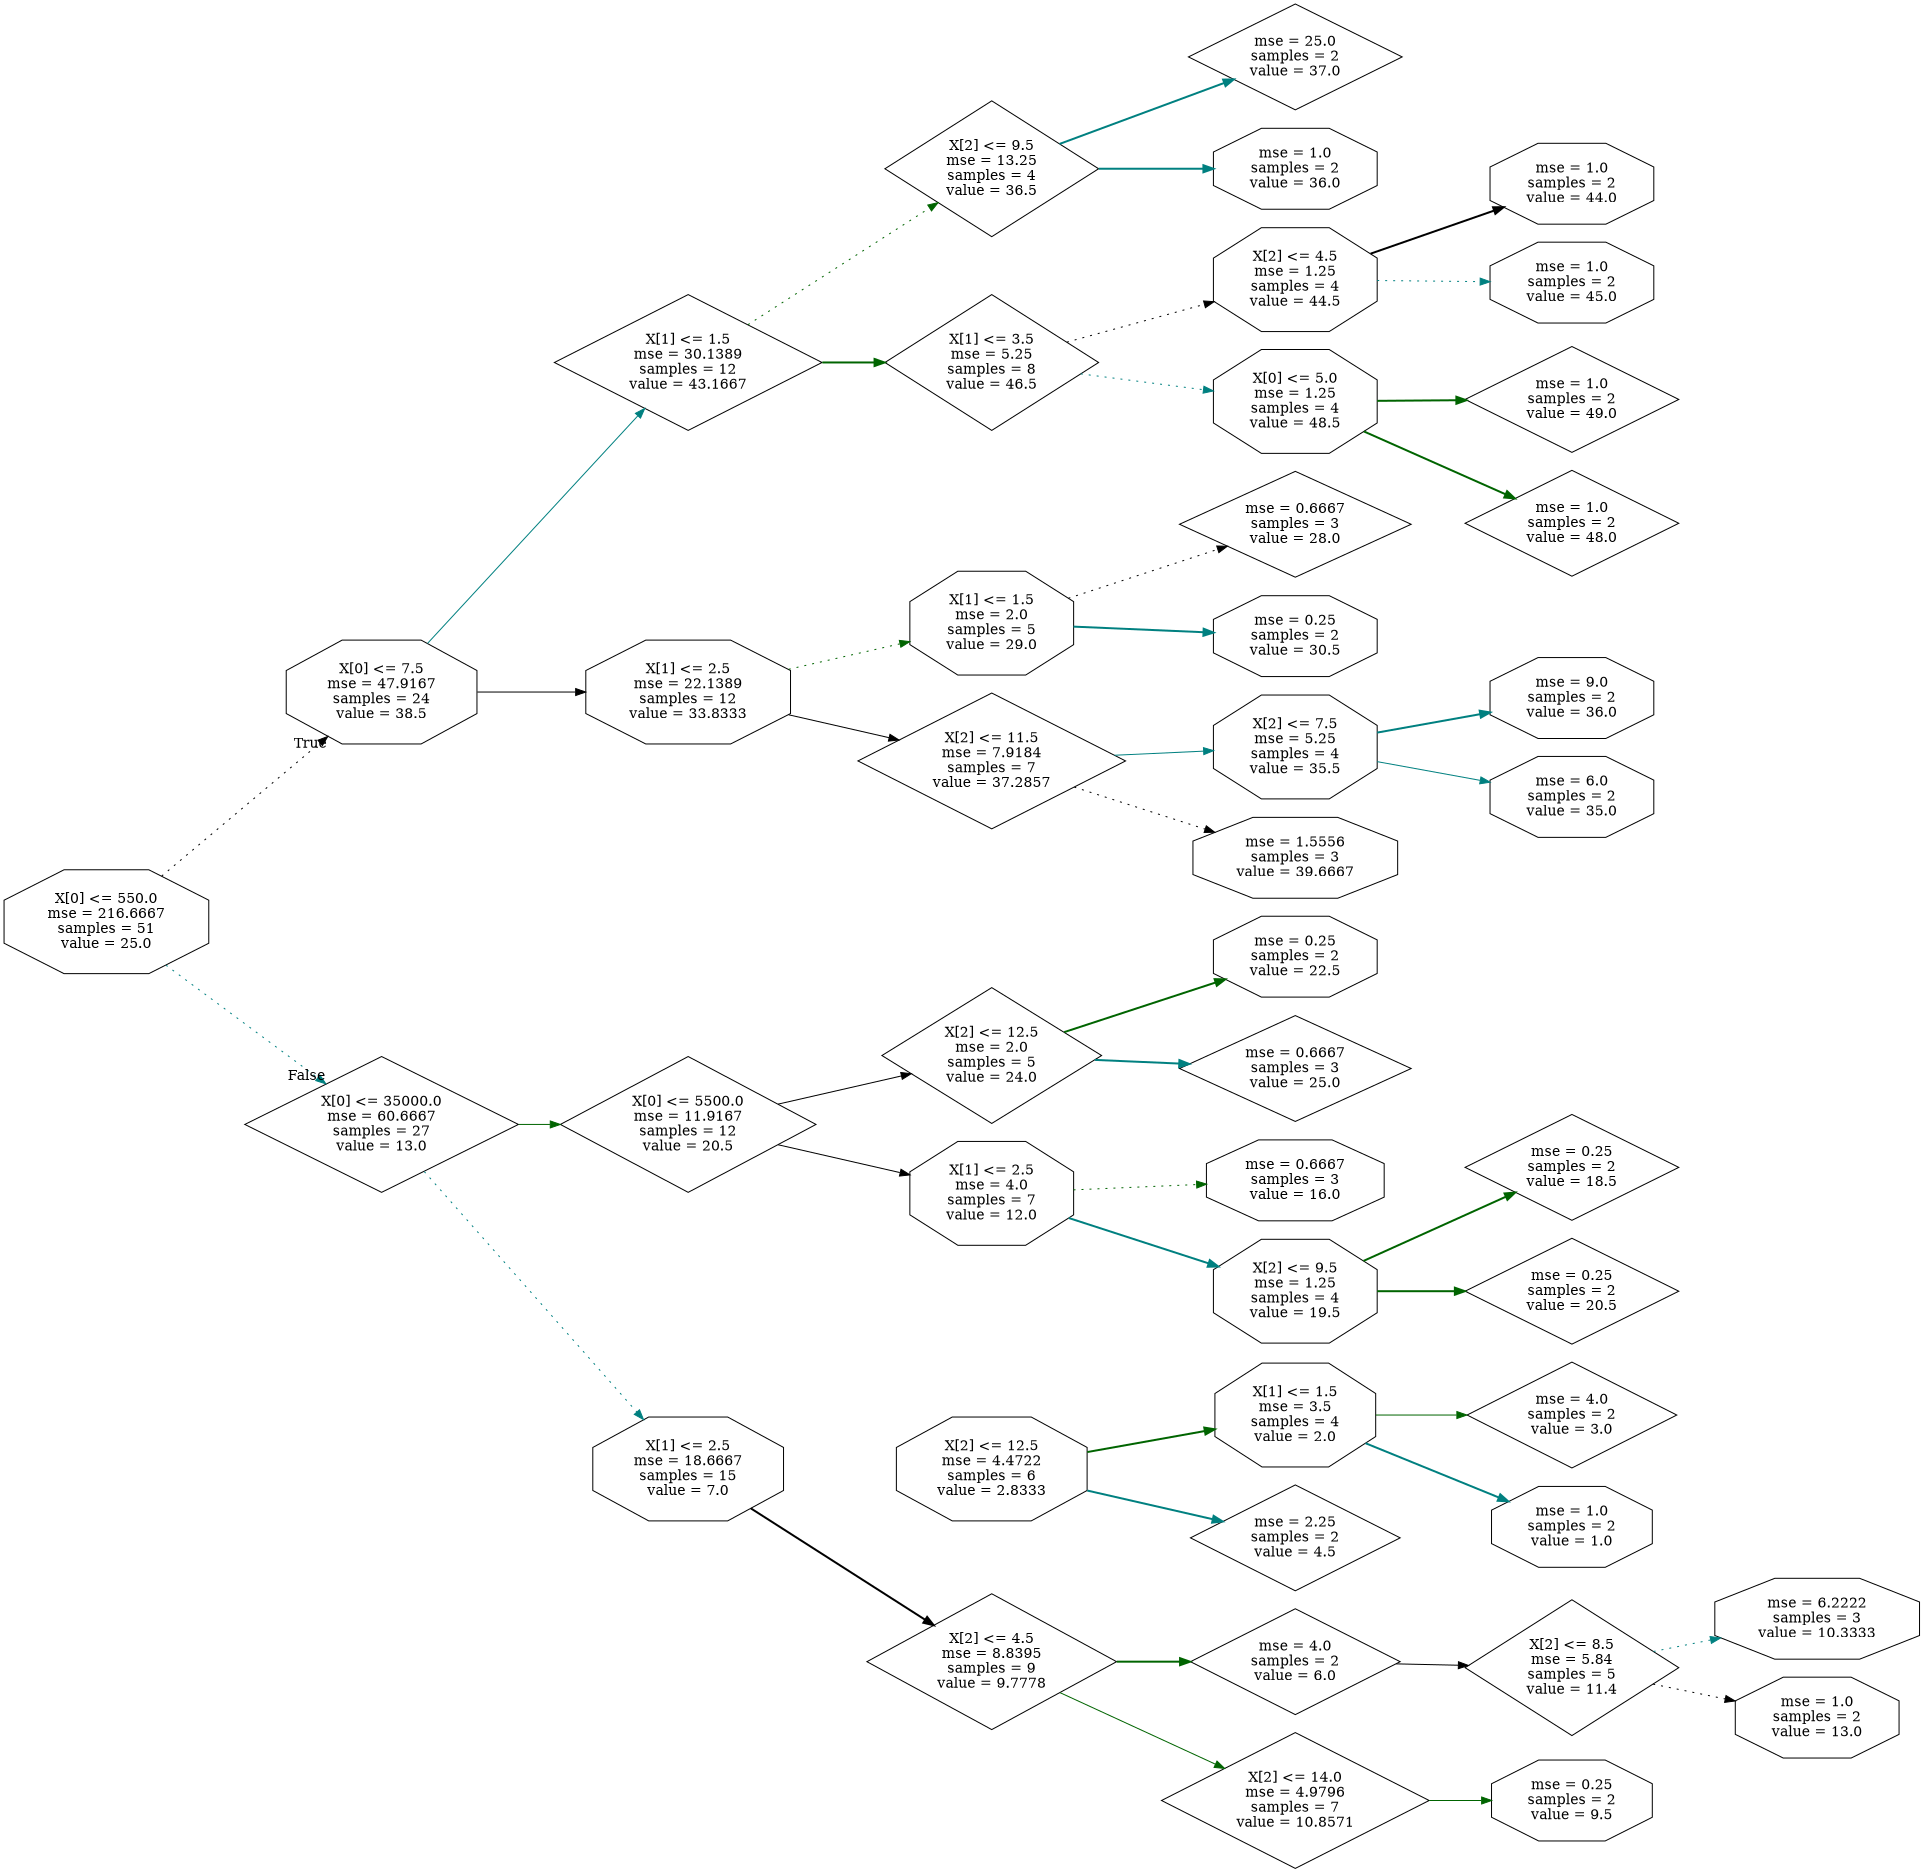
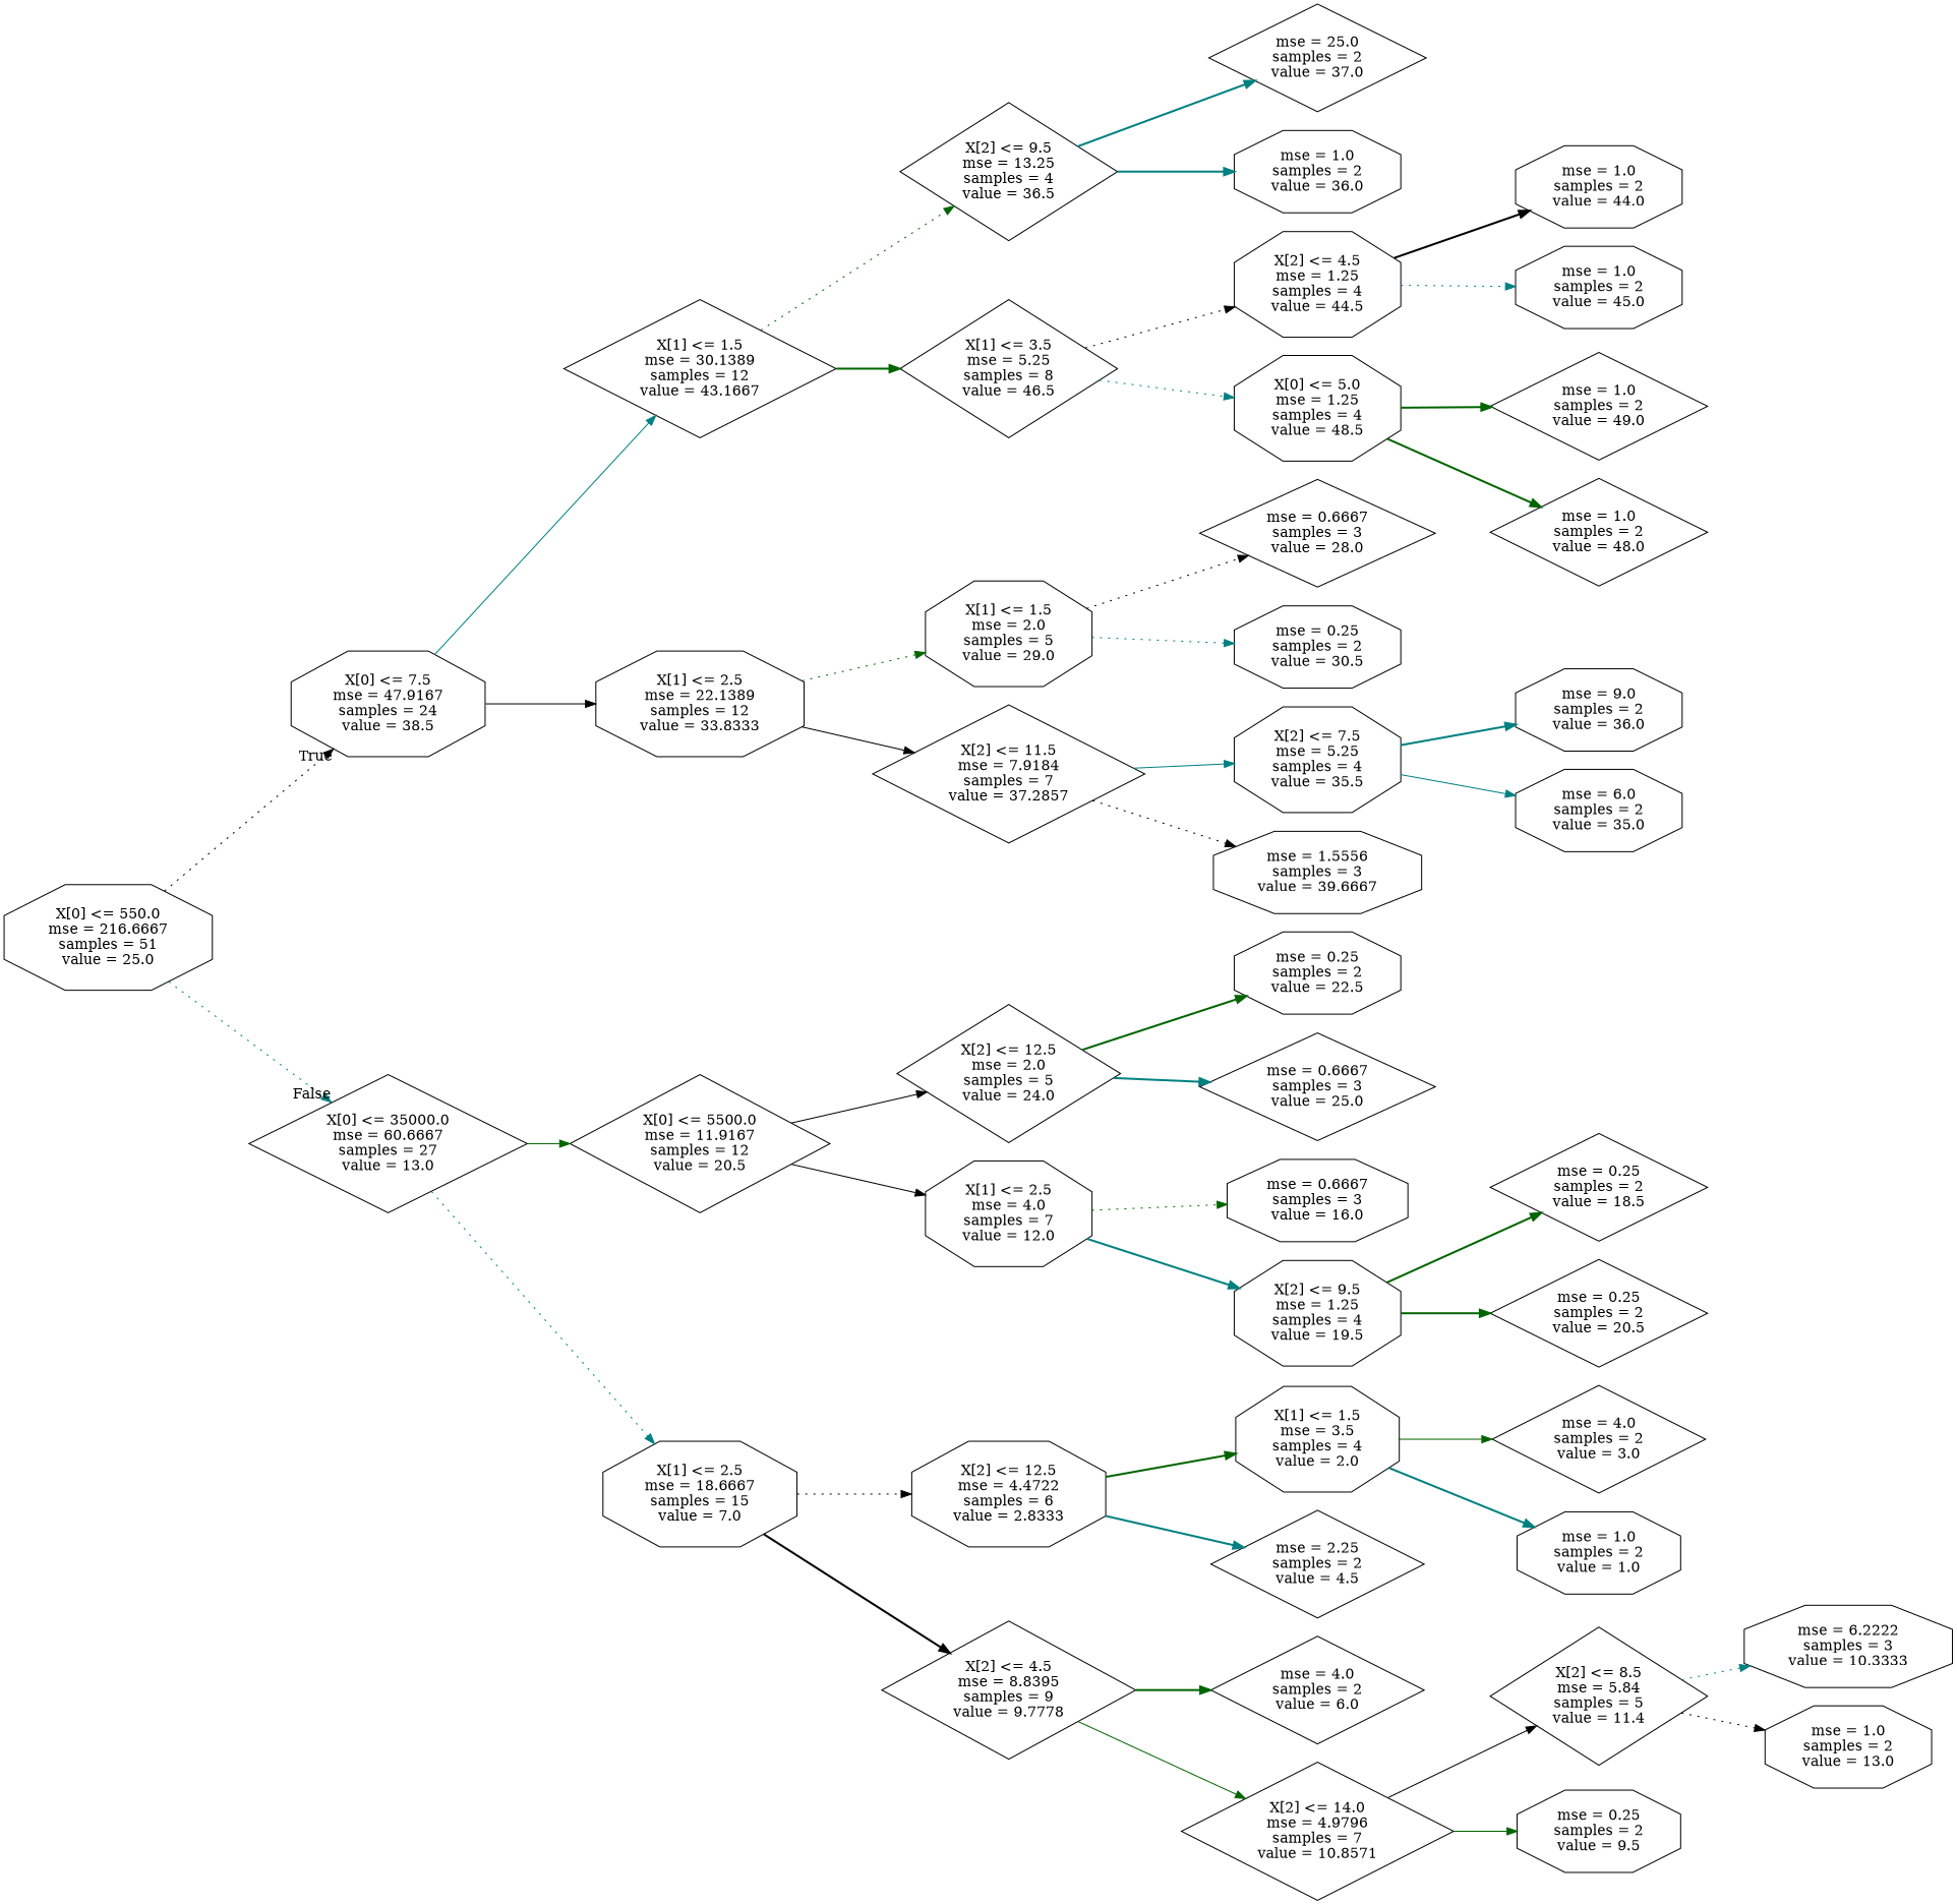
  digraph {
    rankdir=LR
    node [shape=octagon]
    edge [color=teal style=bold]
    n1 [label="X[0] <= 550.0\nmse = 216.6667\nsamples = 51\nvalue = 25.0"]
    n2 [label="X[0] <= 7.5\nmse = 47.9167\nsamples = 24\nvalue = 38.5"]
    n3 [label="X[0] <= 35000.0\nmse = 60.6667\nsamples = 27\nvalue = 13.0" shape=diamond]
    n4 [label="X[1] <= 1.5\nmse = 30.1389\nsamples = 12\nvalue = 43.1667" shape=diamond]
    n5 [label="X[1] <= 2.5\nmse = 22.1389\nsamples = 12\nvalue = 33.8333"]
    n6 [label="X[0] <= 5500.0\nmse = 11.9167\nsamples = 12\nvalue = 20.5" shape=diamond]
    n7 [label="X[1] <= 2.5\nmse = 18.6667\nsamples = 15\nvalue = 7.0"]
    n8 [label="X[2] <= 9.5\nmse = 13.25\nsamples = 4\nvalue = 36.5" shape=diamond]
    n9 [label="X[1] <= 3.5\nmse = 5.25\nsamples = 8\nvalue = 46.5" shape=diamond]
    n10 [label="X[1] <= 1.5\nmse = 2.0\nsamples = 5\nvalue = 29.0"]
    n11 [label="X[2] <= 11.5\nmse = 7.9184\nsamples = 7\nvalue = 37.2857" shape=diamond]
    n12 [label="mse = 25.0\nsamples = 2\nvalue = 37.0" shape=diamond]
    n13 [label="mse = 1.0\nsamples = 2\nvalue = 36.0"]
    n14 [label="X[2] <= 4.5\nmse = 1.25\nsamples = 4\nvalue = 44.5"]
    n15 [label="X[0] <= 5.0\nmse = 1.25\nsamples = 4\nvalue = 48.5"]
    n16 [label="mse = 1.0\nsamples = 2\nvalue = 44.0"]
    n17 [label="mse = 1.0\nsamples = 2\nvalue = 45.0"]
    n18 [label="mse = 1.0\nsamples = 2\nvalue = 49.0" shape=diamond]
    n19 [label="mse = 1.0\nsamples = 2\nvalue = 48.0" shape=diamond]
    n20 [label="mse = 0.6667\nsamples = 3\nvalue = 28.0" shape=diamond]
    n21 [label="mse = 0.25\nsamples = 2\nvalue = 30.5"]
    n22 [label="X[2] <= 7.5\nmse = 5.25\nsamples = 4\nvalue = 35.5"]
    n23 [label="mse = 1.5556\nsamples = 3\nvalue = 39.6667"]
    n24 [label="mse = 9.0\nsamples = 2\nvalue = 36.0"]
    n25 [label="mse = 6.0\nsamples = 2\nvalue = 35.0"]
    n26 [label="X[2] <= 12.5\nmse = 2.0\nsamples = 5\nvalue = 24.0" shape=diamond]
    n27 [label="X[1] <= 2.5\nmse = 4.0\nsamples = 7\nvalue = 12.0"]
    n28 [label="X[2] <= 12.5\nmse = 4.4722\nsamples = 6\nvalue = 2.8333"]
    n29 [label="X[2] <= 4.5\nmse = 8.8395\nsamples = 9\nvalue = 9.7778" shape=diamond]
    n30 [label="mse = 0.25\nsamples = 2\nvalue = 22.5"]
    n31 [label="mse = 0.6667\nsamples = 3\nvalue = 25.0" shape=diamond]
    n32 [label="mse = 0.6667\nsamples = 3\nvalue = 16.0"]
    n33 [label="X[2] <= 9.5\nmse = 1.25\nsamples = 4\nvalue = 19.5"]
    n34 [label="mse = 0.25\nsamples = 2\nvalue = 18.5" shape=diamond]
    n35 [label="mse = 0.25\nsamples = 2\nvalue = 20.5" shape=diamond]
    n36 [label="X[1] <= 1.5\nmse = 3.5\nsamples = 4\nvalue = 2.0"]
    n37 [label="mse = 2.25\nsamples = 2\nvalue = 4.5" shape=diamond]
    n38 [label="mse = 4.0\nsamples = 2\nvalue = 6.0" shape=diamond]
    n39 [label="X[2] <= 14.0\nmse = 4.9796\nsamples = 7\nvalue = 10.8571" shape=diamond]
    n40 [label="mse = 4.0\nsamples = 2\nvalue = 3.0" shape=diamond]
    n41 [label="mse = 1.0\nsamples = 2\nvalue = 1.0"]
    n42 [label="X[2] <= 8.5\nmse = 5.84\nsamples = 5\nvalue = 11.4" shape=diamond]
    n43 [label="mse = 0.25\nsamples = 2\nvalue = 9.5"]
    n44 [label="mse = 6.2222\nsamples = 3\nvalue = 10.3333"]
    n45 [label="mse = 1.0\nsamples = 2\nvalue = 13.0"]
    n1 -> n2 [color=black headlabel=True labelangle=45 labeldistance=2.5 style=dotted]
    n1 -> n3 [headlabel=False labelangle=-45 labeldistance=2.5 style=dotted]
    n2 -> n4 [style=solid]
    n2 -> n5 [color=black style=solid]
    n3 -> n6 [color=darkgreen style=solid]
    n3 -> n7 [style=dotted]
    n4 -> n8 [color=darkgreen style=dotted]
    n4 -> n9 [color=darkgreen]
    n5 -> n10 [color=darkgreen style=dotted]
    n5 -> n11 [color=black style=solid]
    n6 -> n26 [color=black style=solid]
    n6 -> n27 [color=black style=solid]
+   n7 -> n28 [color=black style=dotted]
    n7 -> n29 [color=black]
    n8 -> n12
    n8 -> n13
    n9 -> n14 [color=black style=dotted]
    n9 -> n15 [style=dotted]
    n10 -> n20 [color=black style=dotted]
-   n10 -> n21
+   n10 -> n21 [style=dotted]
    n11 -> n22 [style=solid]
    n11 -> n23 [color=black style=dotted]
    n14 -> n16 [color=black]
    n14 -> n17 [style=dotted]
    n15 -> n18 [color=darkgreen]
    n15 -> n19 [color=darkgreen]
    n22 -> n24
    n22 -> n25 [style=solid]
    n26 -> n30 [color=darkgreen]
    n26 -> n31
    n27 -> n32 [color=darkgreen style=dotted]
    n27 -> n33
    n28 -> n36 [color=darkgreen]
    n28 -> n37
    n29 -> n38 [color=darkgreen]
    n29 -> n39 [color=darkgreen style=solid]
    n33 -> n34 [color=darkgreen]
    n33 -> n35 [color=darkgreen]
    n36 -> n40 [color=darkgreen style=solid]
    n36 -> n41
-   n38 -> n42 [color=black style=solid]
+   n39 -> n42 [color=black style=solid]
    n39 -> n43 [color=darkgreen style=solid]
    n42 -> n44 [style=dotted]
    n42 -> n45 [color=black style=dotted]
  }
